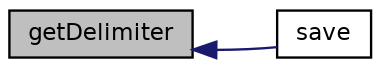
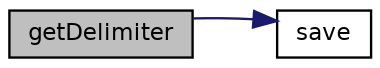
  digraph {
    rankdir=LR
    node [color=black fontname=Helvetica fontsize=10 shape=record style=filled]
    n1 [fillcolor=grey75 fontcolor=black height=0.2 label=getDelimiter width=0.4]
    n2 [fillcolor=white height=0.2 label=save width=0.4]
-   n1 -> n2 [color=midnightblue dir=back fontname=Helvetica fontsize=10 labelfontname=Helvetica labelfontsize=10 style=solid]
+   n2 -> n1 [color=midnightblue dir=back fontname=Helvetica fontsize=10 labelfontname=Helvetica labelfontsize=10 style=solid]
  }
